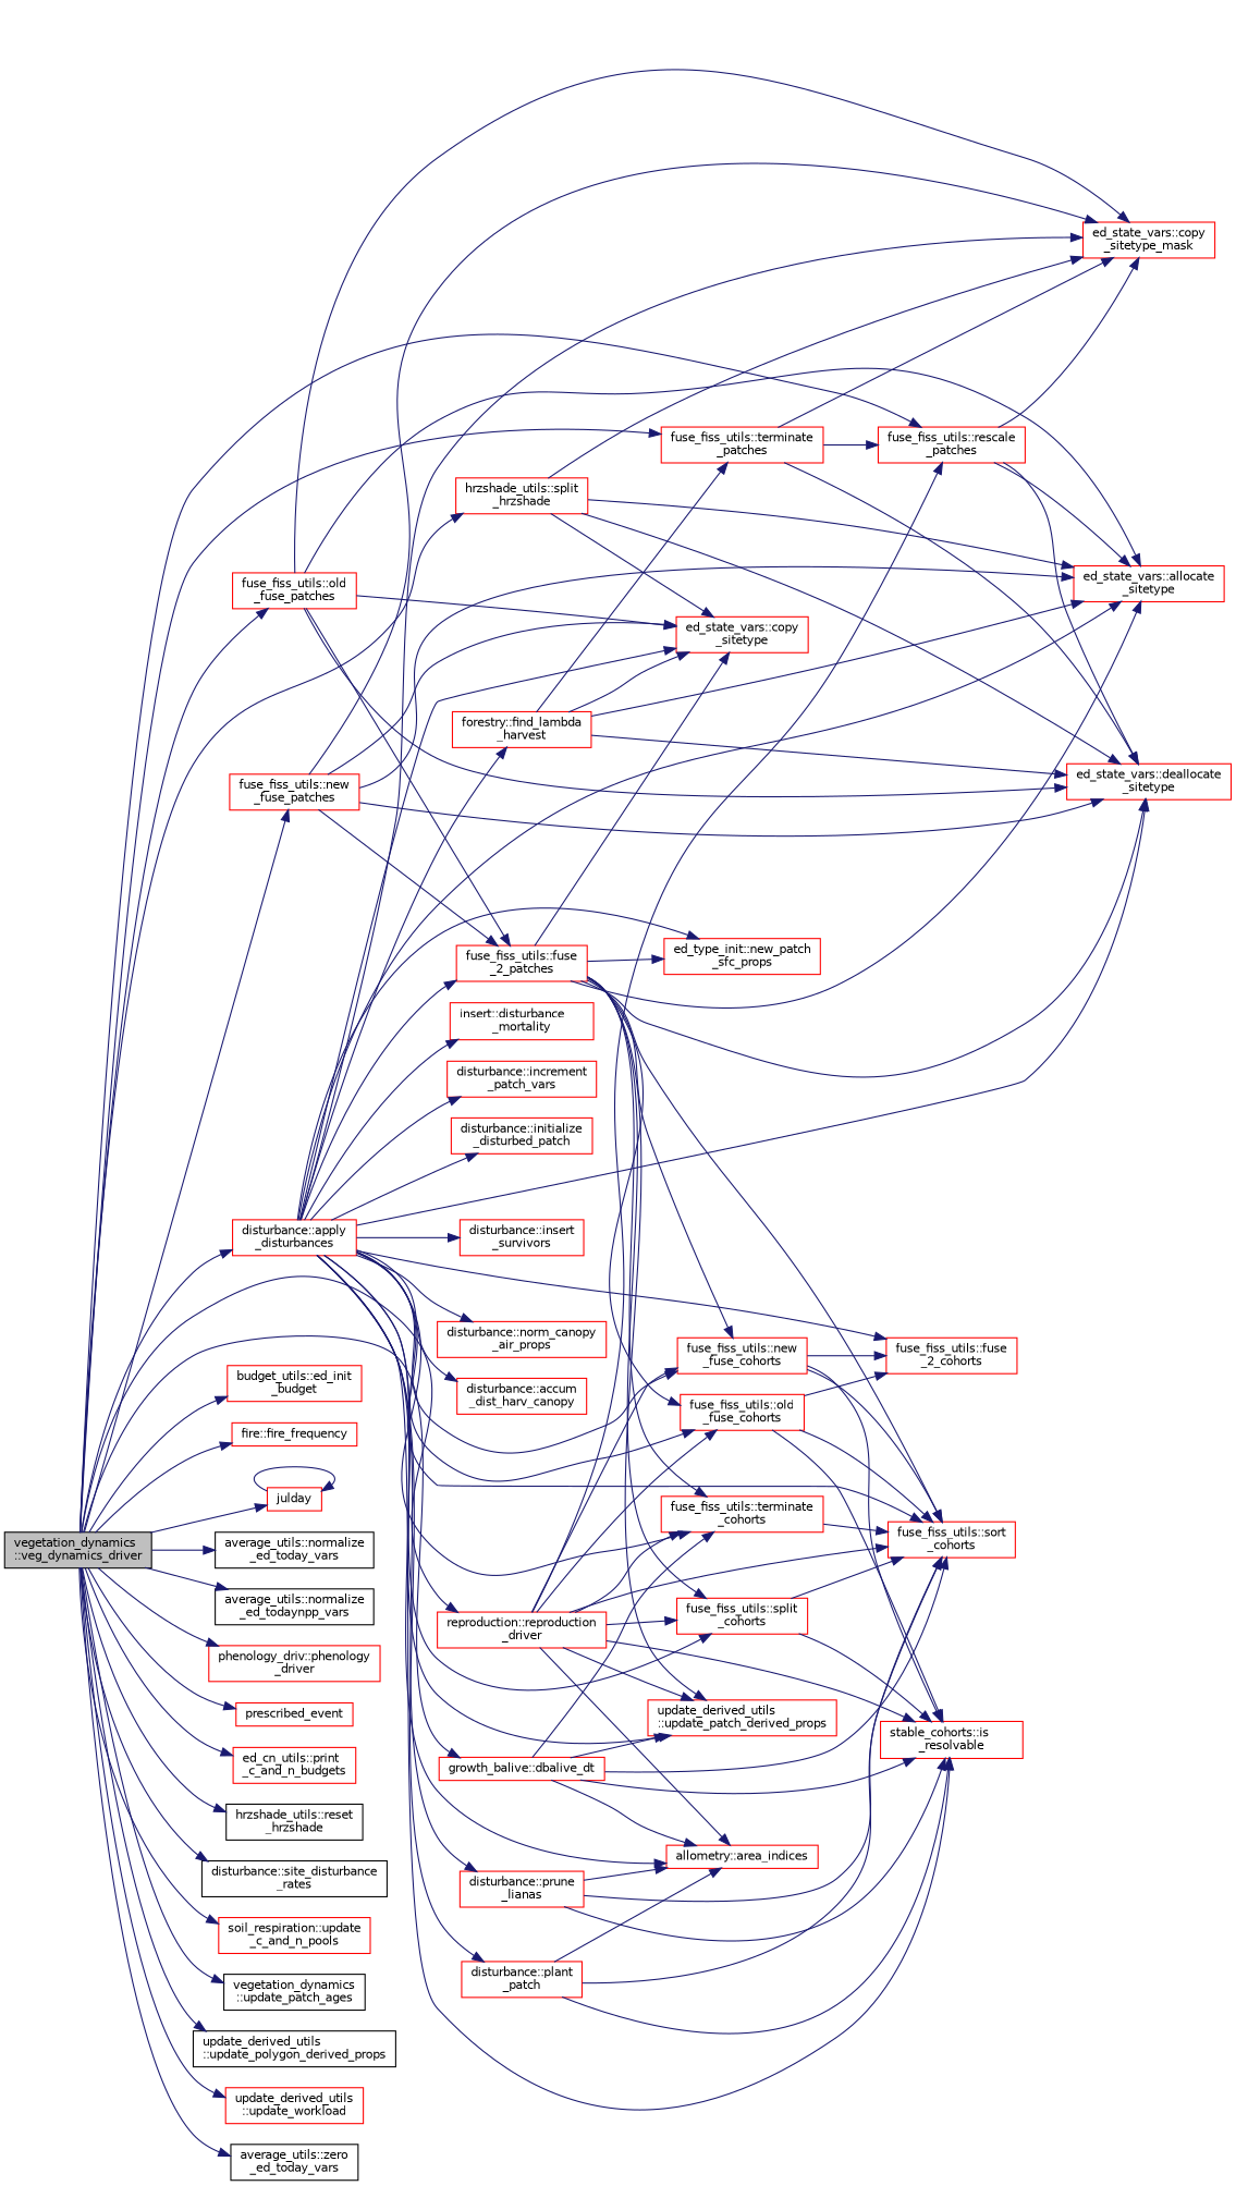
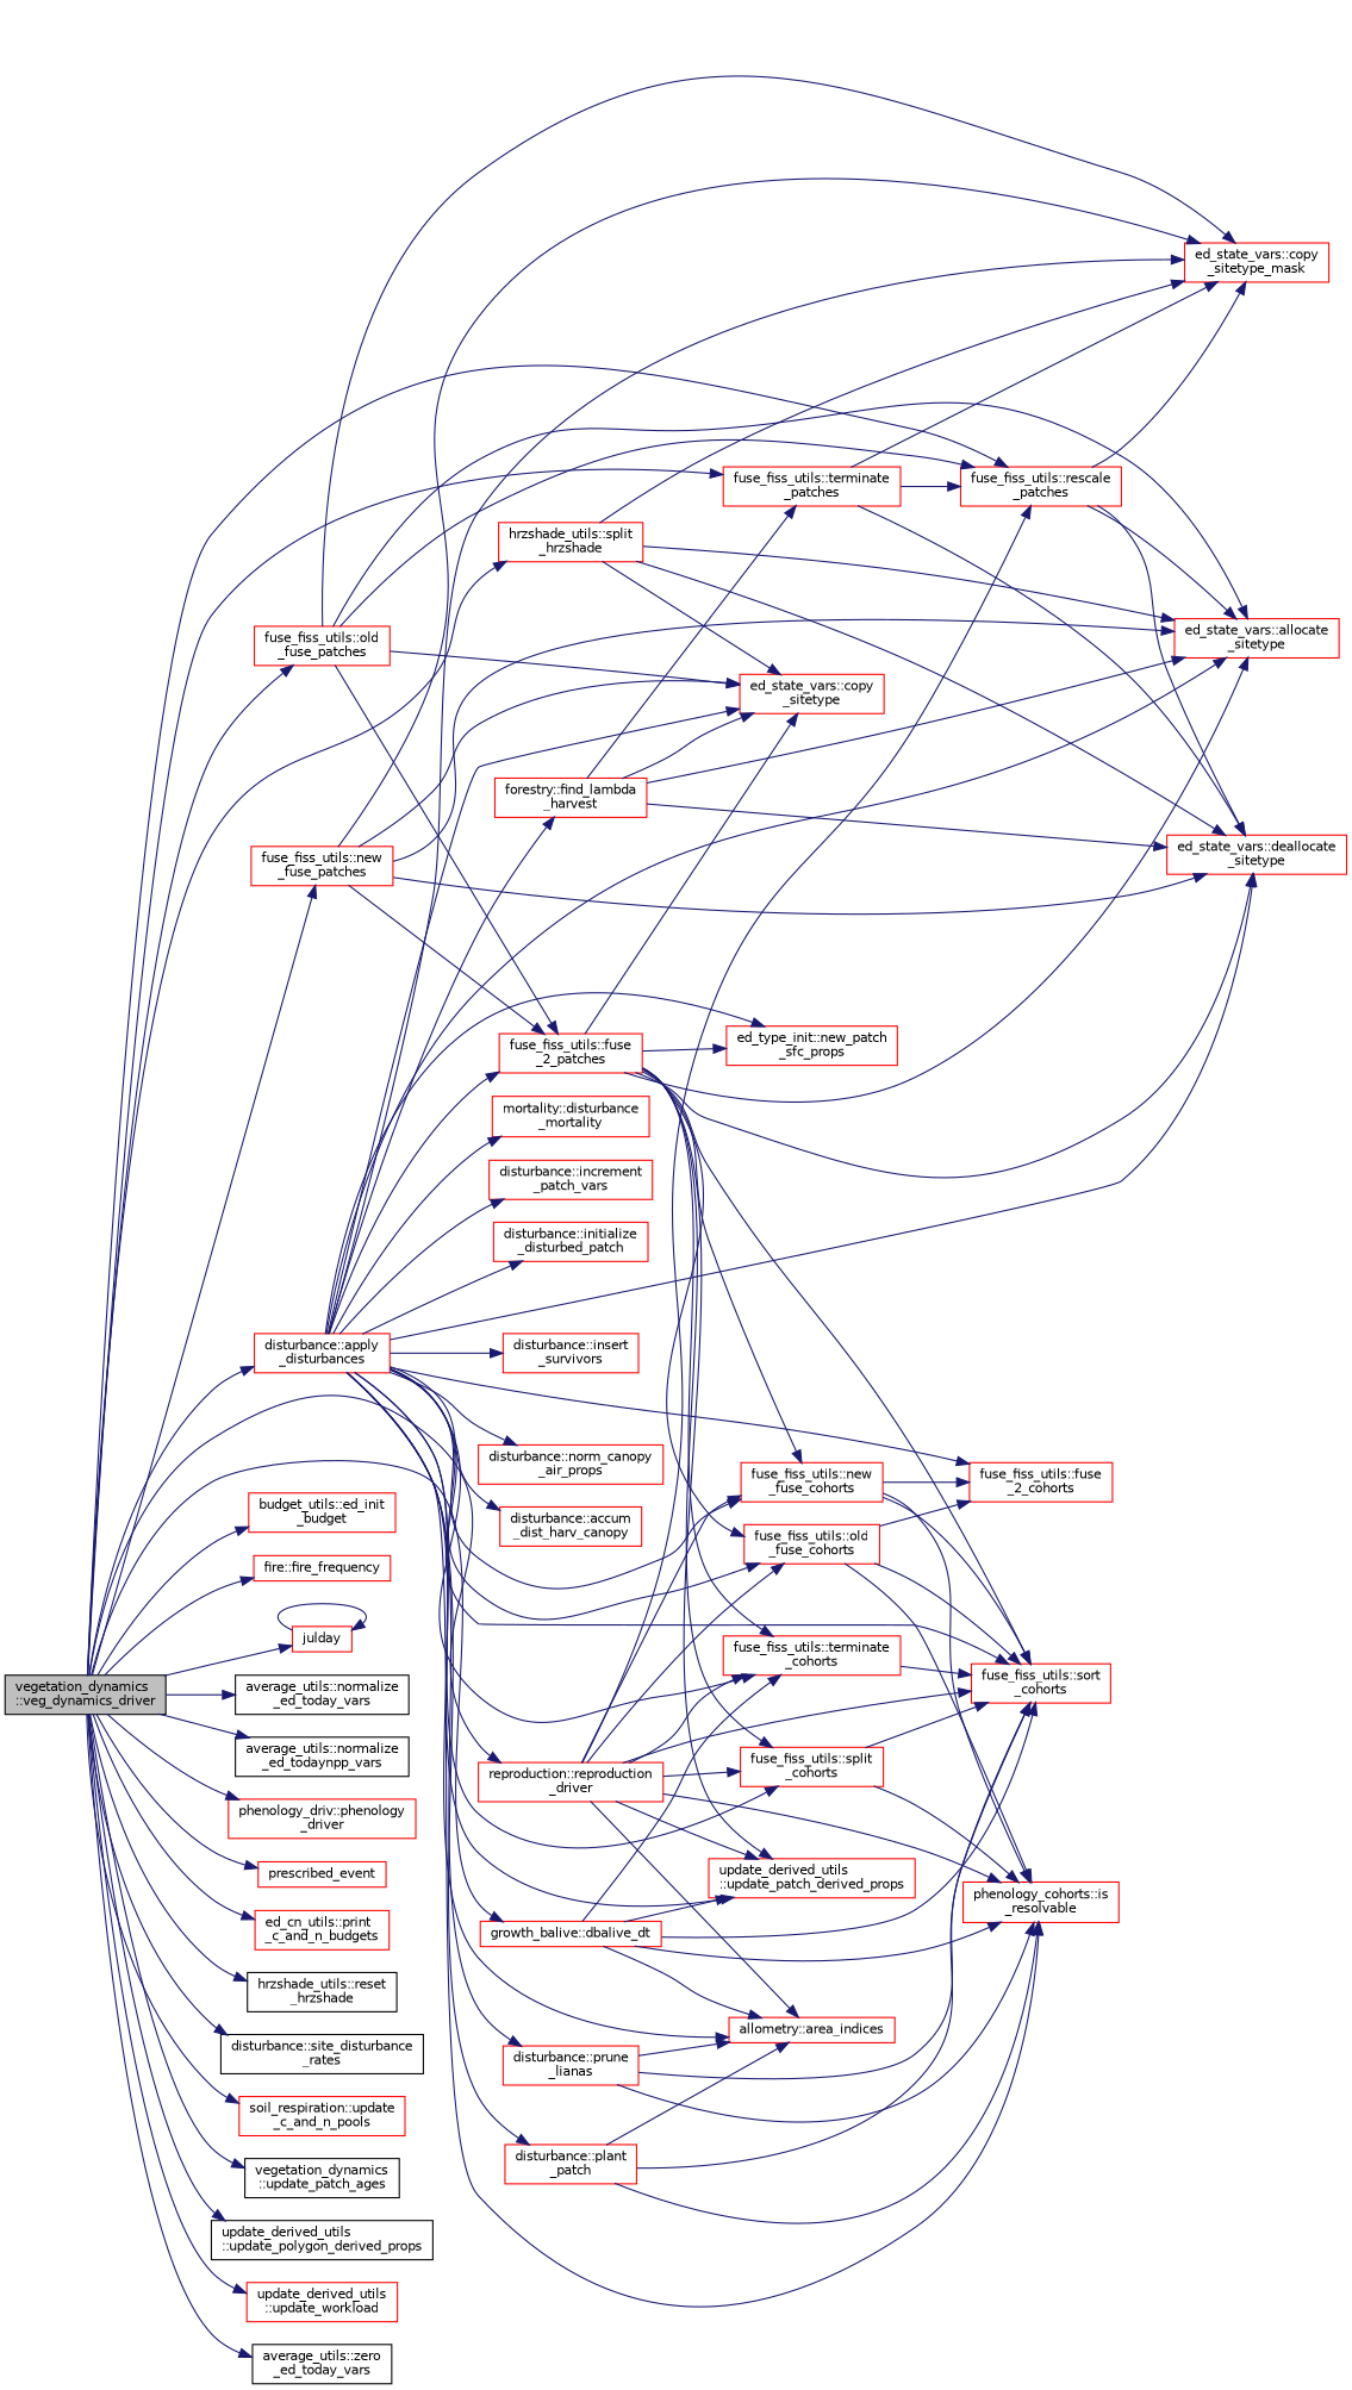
  digraph {
    rankdir=LR
    node [color=red fillcolor=white fontname=Helvetica fontsize=10 shape=record style=filled]
    edge [color=midnightblue fontname=Helvetica fontsize=10 labelfontname=Helvetica labelfontsize=10 style=solid]
    n1 [color=black fillcolor=grey75 fontcolor=black height=0.2 label="vegetation_dynamics\l::veg_dynamics_driver" width=0.4]
    n2 [height=0.2 label="disturbance::apply\l_disturbances" width=0.4]
    n3 [height=0.2 label="fuse_fiss_utils::terminate\l_patches" width=0.4]
    n4 [height=0.2 label="growth_balive::dbalive_dt" width=0.4]
    n5 [height=0.2 label="budget_utils::ed_init\l_budget" width=0.4]
    n6 [height=0.2 label="fire::fire_frequency" width=0.4]
    n7 [height=0.2 label=julday width=0.4]
    n8 [height=0.2 label="fuse_fiss_utils::new\l_fuse_patches" width=0.4]
    n9 [color=black height=0.2 label="average_utils::normalize\l_ed_today_vars" width=0.4]
    n10 [color=black height=0.2 label="average_utils::normalize\l_ed_todaynpp_vars" width=0.4]
    n11 [height=0.2 label="fuse_fiss_utils::old\l_fuse_patches" width=0.4]
    n12 [height=0.2 label="phenology_driv::phenology\l_driver" width=0.4]
    n13 [height=0.2 label=prescribed_event width=0.4]
    n14 [height=0.2 label="ed_cn_utils::print\l_c_and_n_budgets" width=0.4]
    n15 [height=0.2 label="reproduction::reproduction\l_driver" width=0.4]
    n16 [height=0.2 label="fuse_fiss_utils::rescale\l_patches" width=0.4]
    n17 [color=black height=0.2 label="hrzshade_utils::reset\l_hrzshade" width=0.4]
    n18 [color=black height=0.2 label="disturbance::site_disturbance\l_rates" width=0.4]
    n19 [height=0.2 label="hrzshade_utils::split\l_hrzshade" width=0.4]
    n20 [height=0.2 label="soil_respiration::update\l_c_and_n_pools" width=0.4]
    n21 [color=black height=0.2 label="vegetation_dynamics\l::update_patch_ages" width=0.4]
    n22 [color=black height=0.2 label="update_derived_utils\l::update_polygon_derived_props" width=0.4]
    n23 [height=0.2 label="update_derived_utils\l::update_workload" width=0.4]
    n24 [color=black height=0.2 label="average_utils::zero\l_ed_today_vars" width=0.4]
    n25 [height=0.2 label="disturbance::accum\l_dist_harv_canopy" width=0.4]
    n26 [height=0.2 label="ed_state_vars::allocate\l_sitetype" width=0.4]
    n27 [height=0.2 label="allometry::area_indices" width=0.4]
    n28 [height=0.2 label="ed_state_vars::copy\l_sitetype" width=0.4]
    n29 [height=0.2 label="ed_state_vars::copy\l_sitetype_mask" width=0.4]
    n30 [height=0.2 label="ed_state_vars::deallocate\l_sitetype" width=0.4]
-   n31 [height=0.2 label="insert::disturbance\l_mortality" width=0.4]
+   n31 [height=0.2 label="mortality::disturbance\l_mortality" width=0.4]
    n32 [height=0.2 label="forestry::find_lambda\l_harvest" width=0.4]
    n33 [height=0.2 label="fuse_fiss_utils::fuse\l_2_cohorts" width=0.4]
    n34 [height=0.2 label="fuse_fiss_utils::fuse\l_2_patches" width=0.4]
    n35 [height=0.2 label="fuse_fiss_utils::new\l_fuse_cohorts" width=0.4]
-   n36 [height=0.2 label="stable_cohorts::is\l_resolvable" width=0.4]
+   n36 [height=0.2 label="phenology_cohorts::is\l_resolvable" width=0.4]
    n37 [height=0.2 label="fuse_fiss_utils::sort\l_cohorts" width=0.4]
    n38 [height=0.2 label="ed_type_init::new_patch\l_sfc_props" width=0.4]
    n39 [height=0.2 label="fuse_fiss_utils::old\l_fuse_cohorts" width=0.4]
    n40 [height=0.2 label="fuse_fiss_utils::split\l_cohorts" width=0.4]
    n41 [height=0.2 label="fuse_fiss_utils::terminate\l_cohorts" width=0.4]
    n42 [height=0.2 label="update_derived_utils\l::update_patch_derived_props" width=0.4]
    n43 [height=0.2 label="disturbance::increment\l_patch_vars" width=0.4]
    n44 [height=0.2 label="disturbance::initialize\l_disturbed_patch" width=0.4]
    n45 [height=0.2 label="disturbance::insert\l_survivors" width=0.4]
    n46 [height=0.2 label="disturbance::norm_canopy\l_air_props" width=0.4]
    n47 [height=0.2 label="disturbance::plant\l_patch" width=0.4]
    n48 [height=0.2 label="disturbance::prune\l_lianas" width=0.4]
    n1 -> n2
    n1 -> n3
    n1 -> n4
    n1 -> n5
    n1 -> n6
    n1 -> n7
    n1 -> n8
    n1 -> n9
    n1 -> n10
    n1 -> n11
    n1 -> n12
    n1 -> n13
    n1 -> n14
    n1 -> n15
    n1 -> n16
    n1 -> n17
    n1 -> n18
    n1 -> n19
    n1 -> n20
    n1 -> n21
    n1 -> n22
    n1 -> n23
    n1 -> n24
    n2 -> n25
    n2 -> n26
    n2 -> n27
    n2 -> n28
    n2 -> n29
    n2 -> n30
    n2 -> n31
    n2 -> n32
    n2 -> n33
    n2 -> n34
    n2 -> n35
    n2 -> n36
    n2 -> n37
    n2 -> n38
    n2 -> n39
    n2 -> n40
    n2 -> n41
    n2 -> n42
    n2 -> n43
    n2 -> n44
    n2 -> n45
    n2 -> n46
    n2 -> n47
    n2 -> n48
    n3 -> n16
    n3 -> n29
    n3 -> n30
    n4 -> n27
    n4 -> n36
    n4 -> n37
    n4 -> n41
    n4 -> n42
    n7 -> n7
    n8 -> n26
    n8 -> n28
    n8 -> n29
    n8 -> n30
    n8 -> n34
    n11 -> n26
    n11 -> n28
    n11 -> n29
-   n11 -> n30
+   n11 -> n16
    n11 -> n34
    n15 -> n16
    n15 -> n27
    n15 -> n35
    n15 -> n36
    n15 -> n37
    n15 -> n39
    n15 -> n40
    n15 -> n41
    n15 -> n42
    n16 -> n26
    n16 -> n29
    n16 -> n30
    n19 -> n26
    n19 -> n28
    n19 -> n29
    n19 -> n30
    n32 -> n3
    n32 -> n26
    n32 -> n28
    n32 -> n30
    n34 -> n26
    n34 -> n28
    n34 -> n30
    n34 -> n35
    n34 -> n37
    n34 -> n38
    n34 -> n39
    n34 -> n40
    n34 -> n41
    n34 -> n42
    n35 -> n33
    n35 -> n36
    n35 -> n37
    n39 -> n33
    n39 -> n36
    n39 -> n37
    n40 -> n36
    n40 -> n37
    n41 -> n37
    n47 -> n27
    n47 -> n36
    n47 -> n37
    n48 -> n27
    n48 -> n36
    n48 -> n37
  }
